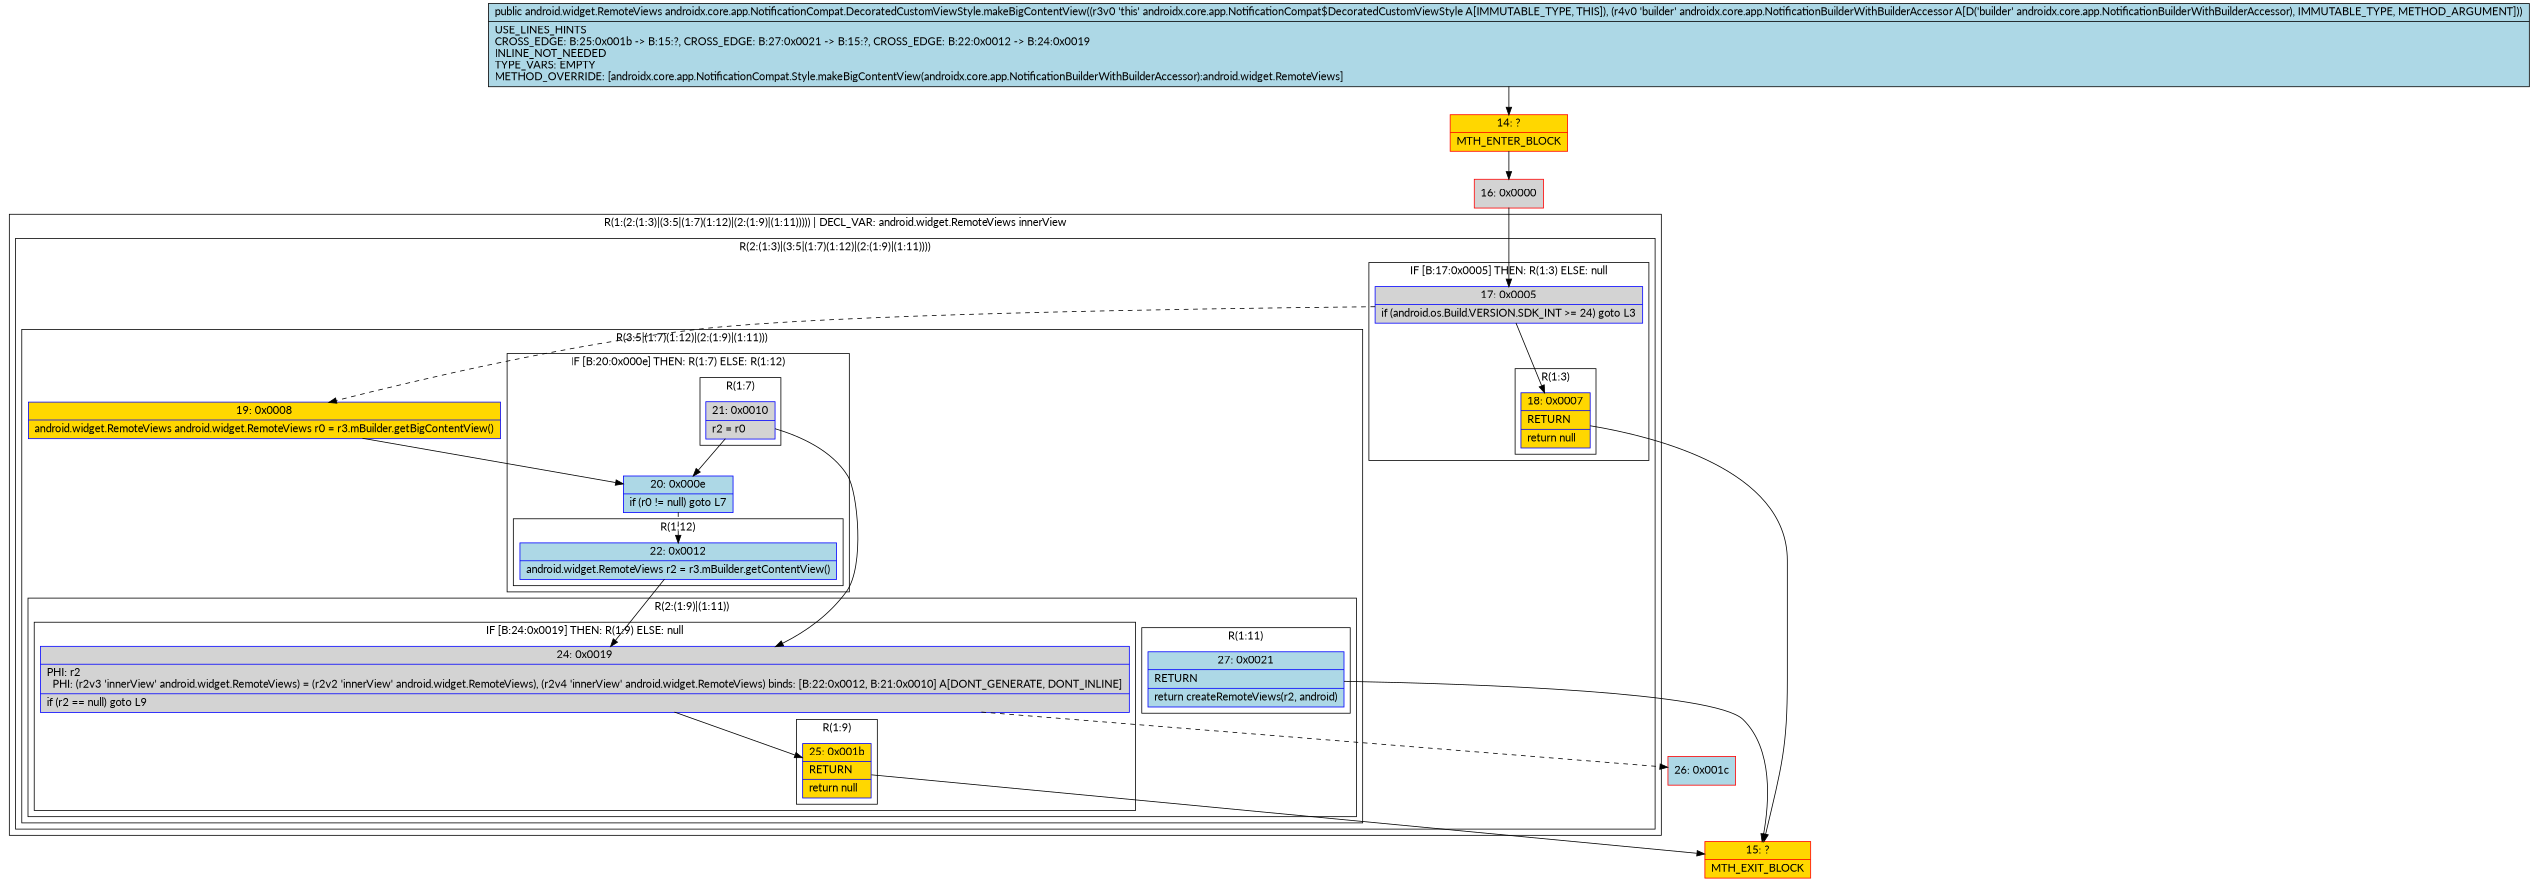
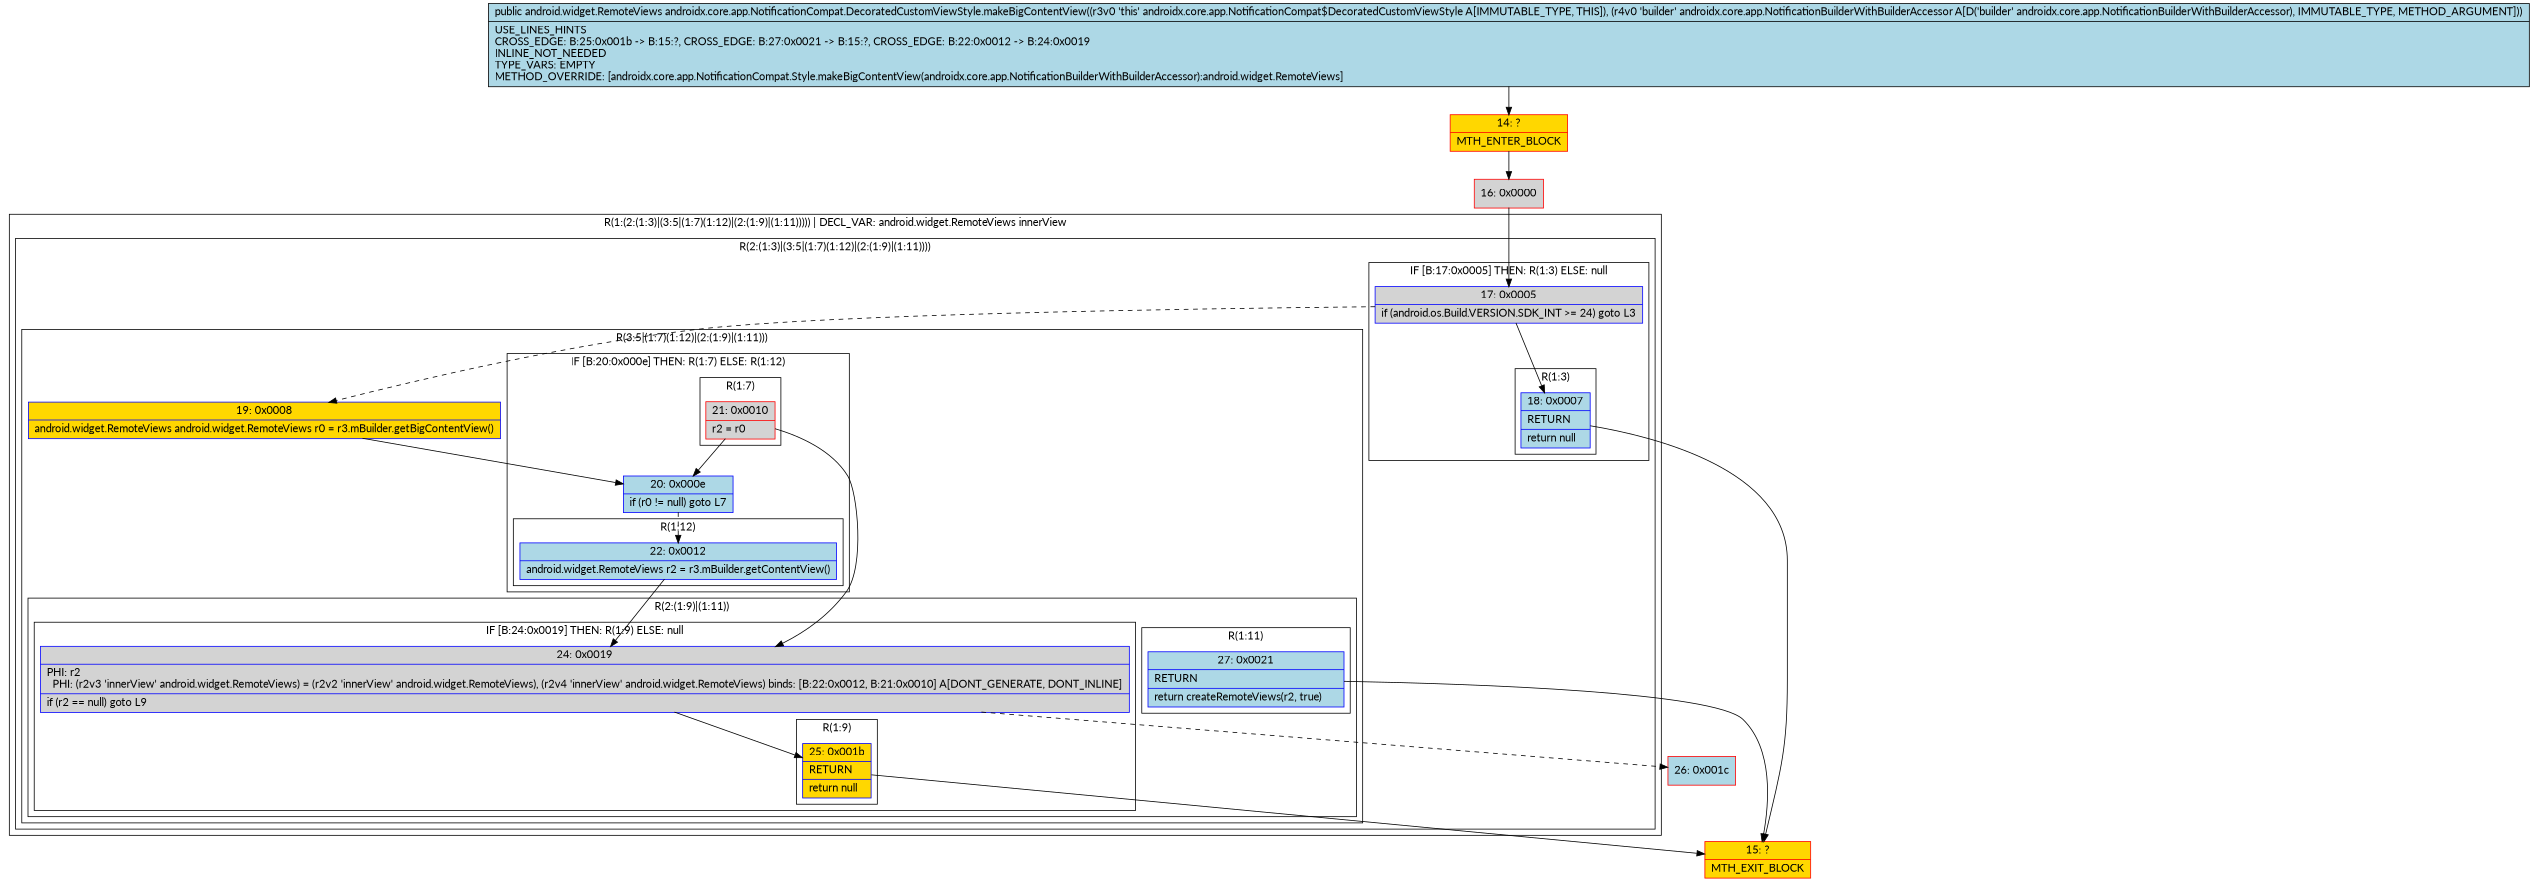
  digraph {
    fontname=Lato
    node [color=blue fillcolor=gold fontname=Lato shape=record style=filled]
    edge [fontname=Lato]
-   n1 [label="{18\:\ 0x0007|RETURN\l|return null\l}"]
+   n1 [fillcolor=lightblue label="{18\:\ 0x0007|RETURN\l|return null\l}"]
    n2 [fillcolor=lightgrey label="{17\:\ 0x0005|if (android.os.Build.VERSION.SDK_INT \>= 24) goto L3\l}"]
-   n3 [fillcolor=lightgrey label="{21\:\ 0x0010|r2 = r0\l}"]
+   n3 [color=red fillcolor=lightgrey label="{21\:\ 0x0010|r2 = r0\l}"]
    n4 [fillcolor=lightblue label="{22\:\ 0x0012|android.widget.RemoteViews r2 = r3.mBuilder.getContentView()\l}"]
    n5 [fillcolor=lightblue label="{20\:\ 0x000e|if (r0 != null) goto L7\l}"]
    n6 [label="{25\:\ 0x001b|RETURN\l|return null\l}"]
    n7 [fillcolor=lightgrey label="{24\:\ 0x0019|PHI: r2 \l  PHI: (r2v3 'innerView' android.widget.RemoteViews) = (r2v2 'innerView' android.widget.RemoteViews), (r2v4 'innerView' android.widget.RemoteViews) binds: [B:22:0x0012, B:21:0x0010] A[DONT_GENERATE, DONT_INLINE]\l|if (r2 == null) goto L9\l}"]
-   n8 [fillcolor=lightblue label="{27\:\ 0x0021|RETURN\l|return createRemoteViews(r2, android)\l}"]
+   n8 [fillcolor=lightblue label="{27\:\ 0x0021|RETURN\l|return createRemoteViews(r2, true)\l}"]
    n9 [label="{19\:\ 0x0008|android.widget.RemoteViews android.widget.RemoteViews r0 = r3.mBuilder.getBigContentView()\l}"]
    n10 [color=red label="{15\:\ ?|MTH_EXIT_BLOCK\l}"]
    n11 [color=red fillcolor=lightblue label="{26\:\ 0x001c}"]
    n12 [color=red label="{14\:\ ?|MTH_ENTER_BLOCK\l}"]
    n13 [color=red fillcolor=lightgrey label="{16\:\ 0x0000}"]
    n14 [fillcolor=lightblue label="{public android.widget.RemoteViews androidx.core.app.NotificationCompat.DecoratedCustomViewStyle.makeBigContentView((r3v0 'this' androidx.core.app.NotificationCompat$DecoratedCustomViewStyle A[IMMUTABLE_TYPE, THIS]), (r4v0 'builder' androidx.core.app.NotificationBuilderWithBuilderAccessor A[D('builder' androidx.core.app.NotificationBuilderWithBuilderAccessor), IMMUTABLE_TYPE, METHOD_ARGUMENT]))  | USE_LINES_HINTS\lCROSS_EDGE: B:25:0x001b \-\> B:15:?, CROSS_EDGE: B:27:0x0021 \-\> B:15:?, CROSS_EDGE: B:22:0x0012 \-\> B:24:0x0019\lINLINE_NOT_NEEDED\lTYPE_VARS: EMPTY\lMETHOD_OVERRIDE: [androidx.core.app.NotificationCompat.Style.makeBigContentView(androidx.core.app.NotificationBuilderWithBuilderAccessor):android.widget.RemoteViews]\l}" color=""]
    subgraph cluster_1 {
      label="R(1:(2:(1:3)|(3:5|(1:7)(1:12)|(2:(1:9)|(1:11))))) | DECL_VAR: android.widget.RemoteViews innerView\l"
      subgraph cluster_2 {
        label="R(2:(1:3)|(3:5|(1:7)(1:12)|(2:(1:9)|(1:11))))"
        subgraph cluster_3 {
          label="IF [B:17:0x0005] THEN: R(1:3) ELSE: null"
          n2
          subgraph cluster_4 {
            label="R(1:3)"
            n1
          }
        }
        subgraph cluster_5 {
          label="R(3:5|(1:7)(1:12)|(2:(1:9)|(1:11)))"
          n9
          subgraph cluster_6 {
            label="IF [B:20:0x000e] THEN: R(1:7) ELSE: R(1:12)"
            n5
            subgraph cluster_7 {
              label="R(1:7)"
              n3
            }
            subgraph cluster_8 {
              label="R(1:12)"
              n4
            }
          }
          subgraph cluster_9 {
            label="R(2:(1:9)|(1:11))"
            subgraph cluster_10 {
              label="IF [B:24:0x0019] THEN: R(1:9) ELSE: null"
              n7
              subgraph cluster_11 {
                label="R(1:9)"
                n6
              }
            }
            subgraph cluster_12 {
              label="R(1:11)"
              n8
            }
          }
        }
      }
    }
    n1 -> n10
    n2 -> n1
    n2 -> n9 [style=dashed]
    n3 -> n5
    n3 -> n7
    n4 -> n7
    n5 -> n4 [style=dashed]
    n6 -> n10
    n7 -> n6
    n7 -> n11 [style=dashed]
    n8 -> n10
    n9 -> n5
    n12 -> n13
    n13 -> n2
    n14 -> n12
  }
